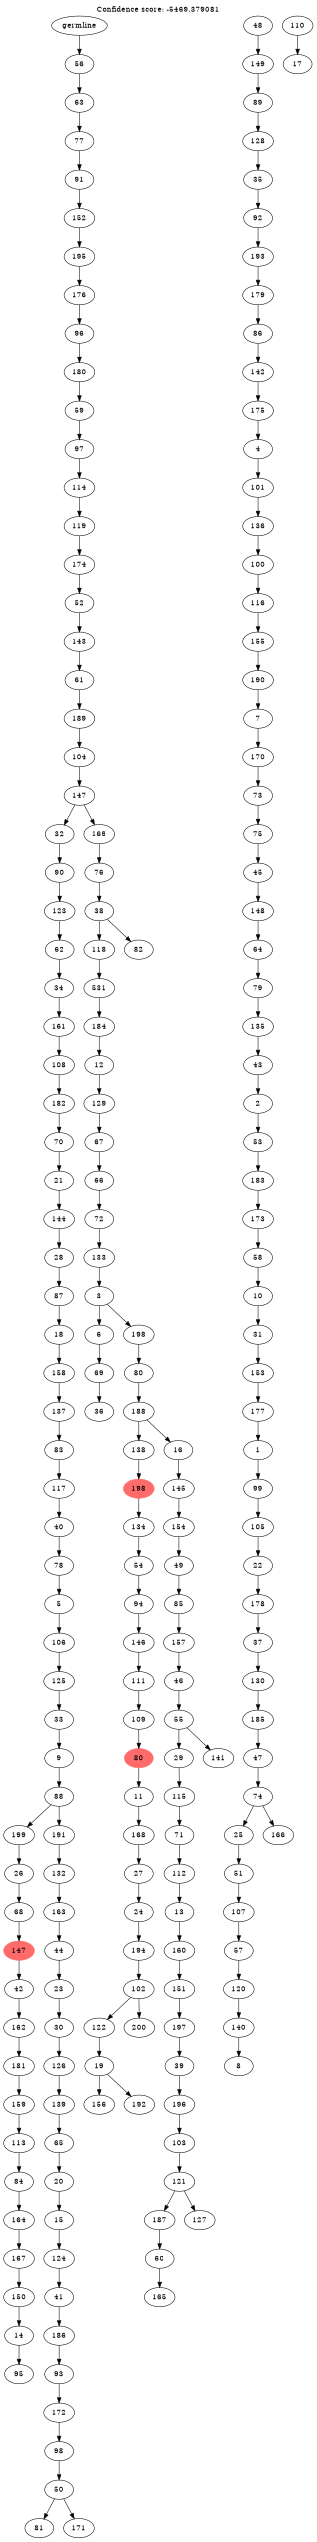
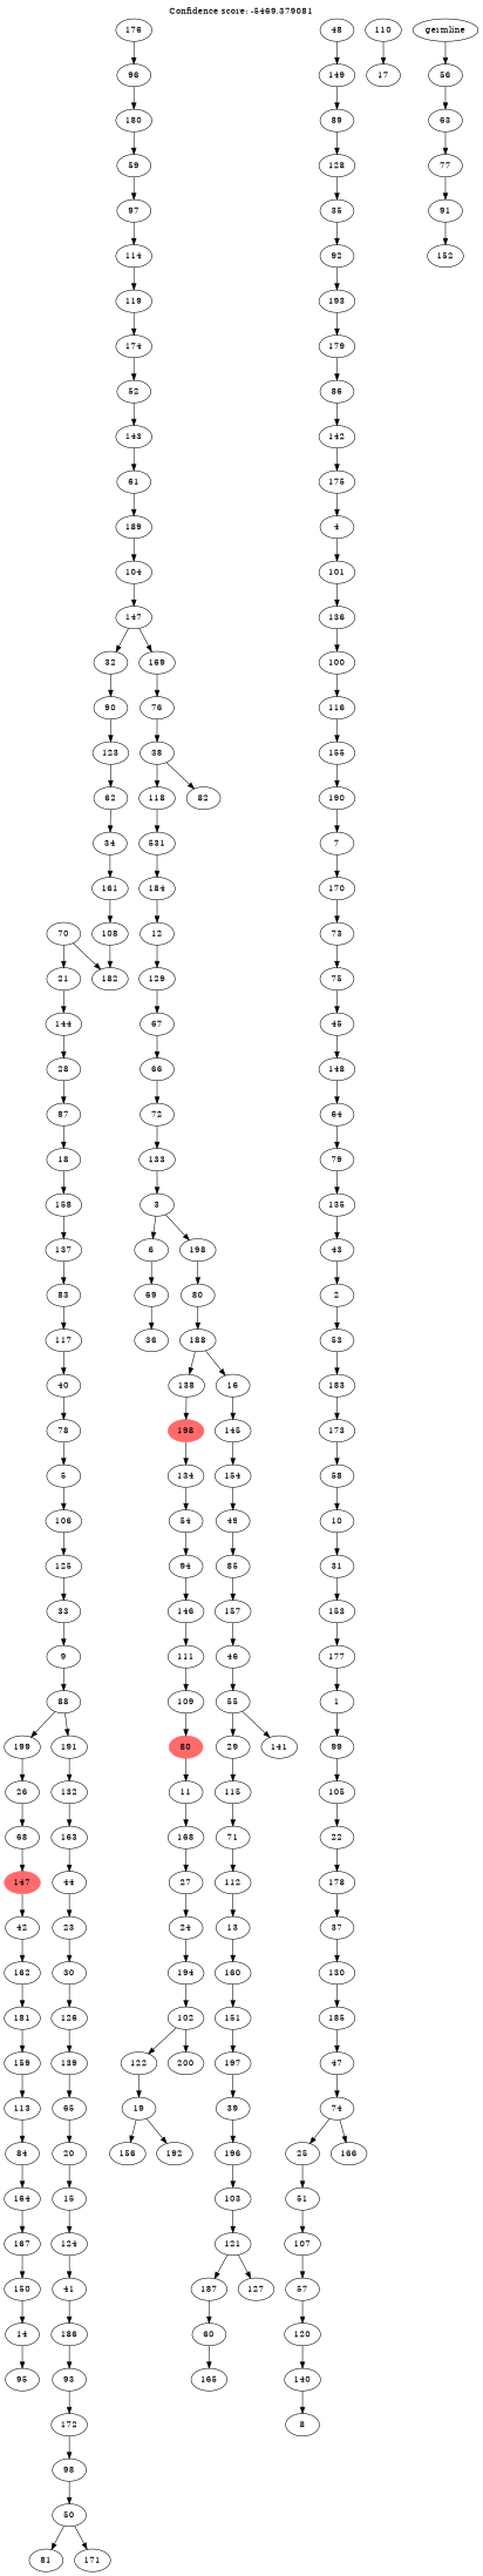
  digraph {
    label="Confidence score: -5469.379081"
    labelloc=t
    n1 [label=14]
    n2 [label=95]
    n3 [label=150]
    n4 [label=167]
    n5 [label=164]
    n6 [label=84]
    n7 [label=113]
    n8 [label=159]
    n9 [label=181]
    n10 [label=162]
    n11 [label=42]
    n12 [color=indianred1 label=147 style=filled]
    n13 [label=68]
    n14 [label=26]
    n15 [label=199]
    n16 [label=50]
    n17 [label=81]
    n18 [label=171]
    n19 [label=98]
    n20 [label=172]
    n21 [label=93]
    n22 [label=186]
    n23 [label=41]
    n24 [label=124]
    n25 [label=15]
    n26 [label=20]
    n27 [label=65]
    n28 [label=139]
    n29 [label=126]
    n30 [label=30]
    n31 [label=23]
    n32 [label=44]
    n33 [label=163]
    n34 [label=132]
    n35 [label=191]
    n36 [label=88]
    n37 [label=9]
    n38 [label=33]
    n39 [label=125]
    n40 [label=106]
    n41 [label=5]
    n42 [label=78]
    n43 [label=40]
    n44 [label=117]
    n45 [label=83]
    n46 [label=137]
    n47 [label=158]
    n48 [label=18]
    n49 [label=87]
    n50 [label=28]
    n51 [label=144]
    n52 [label=21]
    n53 [label=70]
    n54 [label=182]
    n55 [label=108]
    n56 [label=161]
    n57 [label=34]
    n58 [label=62]
    n59 [label=123]
    n60 [label=90]
    n61 [label=32]
    n62 [label=140]
    n63 [label=8]
    n64 [label=120]
    n65 [label=57]
    n66 [label=107]
    n67 [label=51]
    n68 [label=25]
    n69 [label=74]
    n70 [label=166]
    n71 [label=47]
    n72 [label=185]
    n73 [label=130]
    n74 [label=37]
    n75 [label=178]
    n76 [label=22]
    n77 [label=105]
    n78 [label=99]
    n79 [label=1]
    n80 [label=177]
    n81 [label=153]
    n82 [label=31]
    n83 [label=10]
    n84 [label=58]
    n85 [label=173]
    n86 [label=183]
    n87 [label=53]
    n88 [label=2]
    n89 [label=43]
    n90 [label=135]
    n91 [label=79]
    n92 [label=64]
    n93 [label=148]
    n94 [label=45]
    n95 [label=75]
    n96 [label=73]
    n97 [label=170]
    n98 [label=7]
    n99 [label=190]
    n100 [label=155]
    n101 [label=116]
    n102 [label=100]
    n103 [label=136]
    n104 [label=101]
    n105 [label=4]
    n106 [label=175]
    n107 [label=142]
    n108 [label=86]
    n109 [label=179]
    n110 [label=193]
    n111 [label=92]
    n112 [label=35]
    n113 [label=128]
    n114 [label=89]
    n115 [label=149]
    n116 [label=48]
    n117 [label=36]
    n118 [label=69]
    n119 [label=6]
    n120 [label=110]
    n121 [label=17]
    n122 [label=156]
    n123 [label=19]
    n124 [label=192]
    n125 [label=122]
    n126 [label=102]
    n127 [label=200]
    n128 [label=194]
    n129 [label=24]
    n130 [label=27]
    n131 [label=168]
    n132 [label=11]
    n133 [color=indianred1 label=80 style=filled]
    n134 [label=109]
    n135 [label=111]
    n136 [label=146]
    n137 [label=94]
    n138 [label=54]
    n139 [label=134]
    n140 [color=indianred1 label=198 style=filled]
    n141 [label=138]
    n142 [label=60]
    n143 [label=165]
    n144 [label=187]
    n145 [label=121]
    n146 [label=127]
    n147 [label=103]
    n148 [label=196]
    n149 [label=39]
    n150 [label=197]
    n151 [label=151]
    n152 [label=160]
    n153 [label=13]
    n154 [label=112]
    n155 [label=71]
    n156 [label=115]
    n157 [label=29]
    n158 [label=55]
    n159 [label=141]
    n160 [label=46]
    n161 [label=157]
    n162 [label=85]
    n163 [label=49]
    n164 [label=154]
    n165 [label=145]
    n166 [label=16]
    n167 [label=188]
    n168 [label=80]
    n169 [label=198]
    n170 [label=3]
    n171 [label=133]
    n172 [label=72]
    n173 [label=66]
    n174 [label=67]
    n175 [label=129]
    n176 [label=12]
    n177 [label=184]
    n178 [label=531]
    n179 [label=118]
    n180 [label=38]
    n181 [label=82]
    n182 [label=76]
    n183 [label=169]
    n184 [label=147]
    n185 [label=104]
    n186 [label=189]
    n187 [label=61]
    n188 [label=143]
    n189 [label=52]
    n190 [label=174]
    n191 [label=119]
    n192 [label=114]
    n193 [label=97]
    n194 [label=59]
    n195 [label=180]
    n196 [label=96]
    n197 [label=176]
-   n198 [label=195]
    n199 [label=152]
    n200 [label=91]
    n201 [label=77]
    n202 [label=63]
    n203 [label=56]
    n204 [label=germline]
    n1 -> n2
    n3 -> n1
    n4 -> n3
    n5 -> n4
    n6 -> n5
    n7 -> n6
    n8 -> n7
    n9 -> n8
    n10 -> n9
    n11 -> n10
    n12 -> n11
    n13 -> n12
    n14 -> n13
    n15 -> n14
    n16 -> n17
    n16 -> n18
    n19 -> n16
    n20 -> n19
    n21 -> n20
    n22 -> n21
    n23 -> n22
    n24 -> n23
    n25 -> n24
    n26 -> n25
    n27 -> n26
    n28 -> n27
    n29 -> n28
    n30 -> n29
    n31 -> n30
    n32 -> n31
    n33 -> n32
    n34 -> n33
    n35 -> n34
    n36 -> n15
    n36 -> n35
    n37 -> n36
    n38 -> n37
    n39 -> n38
    n40 -> n39
    n41 -> n40
    n42 -> n41
    n43 -> n42
    n44 -> n43
    n45 -> n44
    n46 -> n45
    n47 -> n46
    n48 -> n47
    n49 -> n48
    n50 -> n49
    n51 -> n50
    n52 -> n51
    n53 -> n52
-   n54 -> n53
+   n53 -> n54
    n55 -> n54
    n56 -> n55
    n57 -> n56
    n58 -> n57
    n59 -> n58
    n60 -> n59
    n61 -> n60
    n62 -> n63
    n64 -> n62
    n65 -> n64
    n66 -> n65
    n67 -> n66
    n68 -> n67
    n69 -> n68
    n69 -> n70
    n71 -> n69
    n72 -> n71
    n73 -> n72
    n74 -> n73
    n75 -> n74
    n76 -> n75
    n77 -> n76
    n78 -> n77
    n79 -> n78
    n80 -> n79
    n81 -> n80
    n82 -> n81
    n83 -> n82
    n84 -> n83
    n85 -> n84
    n86 -> n85
    n87 -> n86
    n88 -> n87
    n89 -> n88
    n90 -> n89
    n91 -> n90
    n92 -> n91
    n93 -> n92
    n94 -> n93
    n95 -> n94
    n96 -> n95
    n97 -> n96
    n98 -> n97
    n99 -> n98
    n100 -> n99
    n101 -> n100
    n102 -> n101
    n103 -> n102
    n104 -> n103
    n105 -> n104
    n106 -> n105
    n107 -> n106
    n108 -> n107
    n109 -> n108
    n110 -> n109
    n111 -> n110
    n112 -> n111
    n113 -> n112
    n114 -> n113
    n115 -> n114
    n116 -> n115
    n118 -> n117
    n119 -> n118
    n120 -> n121
    n123 -> n122
    n123 -> n124
    n125 -> n123
    n126 -> n125
    n126 -> n127
    n128 -> n126
    n129 -> n128
    n130 -> n129
    n131 -> n130
    n132 -> n131
    n133 -> n132
    n134 -> n133
    n135 -> n134
    n136 -> n135
    n137 -> n136
    n138 -> n137
    n139 -> n138
    n140 -> n139
    n141 -> n140
    n142 -> n143
    n144 -> n142
    n145 -> n144
    n145 -> n146
    n147 -> n145
    n148 -> n147
    n149 -> n148
    n150 -> n149
    n151 -> n150
    n152 -> n151
    n153 -> n152
    n154 -> n153
    n155 -> n154
    n156 -> n155
    n157 -> n156
    n158 -> n157
    n158 -> n159
    n160 -> n158
    n161 -> n160
    n162 -> n161
    n163 -> n162
    n164 -> n163
    n165 -> n164
    n166 -> n165
    n167 -> n141
    n167 -> n166
    n168 -> n167
    n169 -> n168
    n170 -> n119
    n170 -> n169
    n171 -> n170
    n172 -> n171
    n173 -> n172
    n174 -> n173
    n175 -> n174
    n176 -> n175
    n177 -> n176
    n178 -> n177
    n179 -> n178
    n180 -> n179
    n180 -> n181
    n182 -> n180
    n183 -> n182
    n184 -> n61
    n184 -> n183
    n185 -> n184
    n186 -> n185
    n187 -> n186
    n188 -> n187
    n189 -> n188
    n190 -> n189
    n191 -> n190
    n192 -> n191
    n193 -> n192
    n194 -> n193
    n195 -> n194
    n196 -> n195
    n197 -> n196
-   n198 -> n197
-   n199 -> n198
    n200 -> n199
    n201 -> n200
    n202 -> n201
    n203 -> n202
    n204 -> n203
  }
